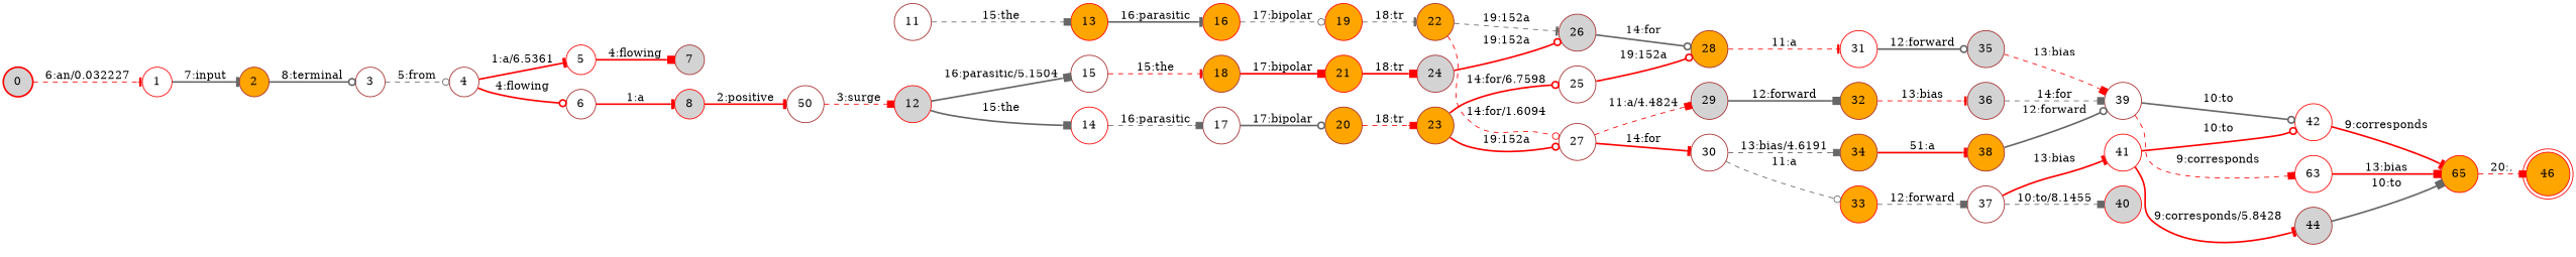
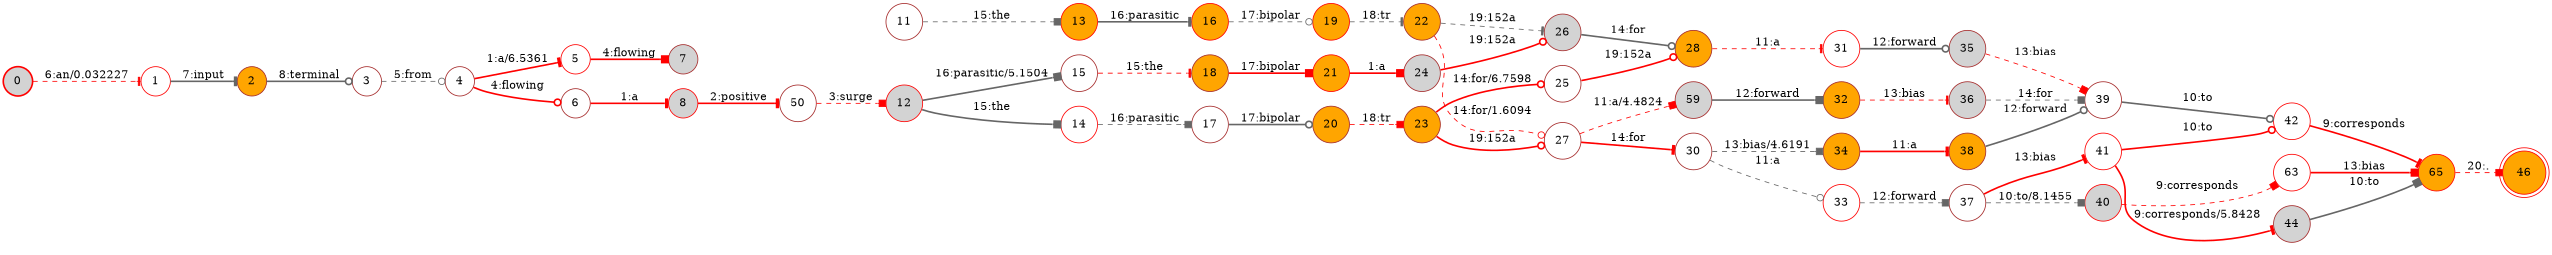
  digraph {
    nodesep=0.25
    rankdir=LR
    ranksep=0.4
    node [color=brown fillcolor=white fontsize=14 shape=circle style="solid,filled"]
    edge [arrowhead=box color=red fontsize=14 style=bold]
    n1 [color=red fillcolor=lightgrey label=0 style="bold,filled"]
    n2 [color=red label=1]
    n3 [fillcolor=orange label=2]
    n4 [label=3]
    n5 [label=4]
    n6 [color=red label=5]
    n7 [label=6]
    n8 [fillcolor=lightgrey label=7]
    n9 [color=red fillcolor=lightgrey label=8]
    n10 [label=50]
    n11 [color=red fillcolor=lightgrey label=12]
    n12 [label=11]
    n13 [color=red fillcolor=orange label=13]
    n14 [color=red label=14]
    n15 [label=15]
    n16 [color=red fillcolor=orange label=16]
    n17 [label=17]
    n18 [fillcolor=orange label=18]
    n19 [color=red fillcolor=orange label=19]
    n20 [fillcolor=orange label=20]
    n21 [color=red fillcolor=orange label=21]
    n22 [fillcolor=orange label=22]
    n23 [fillcolor=orange label=23]
    n24 [fillcolor=lightgrey label=24]
    n25 [fillcolor=lightgrey label=26]
    n26 [label=27]
    n27 [label=25]
    n28 [fillcolor=orange label=28]
-   n29 [fillcolor=lightgrey label=29]
+   n29 [fillcolor=lightgrey label=59]
    n30 [label=30]
    n31 [color=red label=31]
    n32 [fillcolor=orange label=32]
-   n33 [color=red fillcolor=orange label=33]
+   n33 [color=red label=33]
    n34 [fillcolor=orange label=34]
    n35 [fillcolor=lightgrey label=35]
    n36 [fillcolor=lightgrey label=36]
    n37 [label=37]
    n38 [fillcolor=orange label=38]
    n39 [label=39]
    n40 [color=red fillcolor=lightgrey label=40]
    n41 [color=red label=41]
    n42 [color=red label=42]
    n43 [color=red label=63]
    n44 [fillcolor=lightgrey label=44]
    n45 [color=red fillcolor=orange label=65]
    n46 [color=red fillcolor=orange label=46 shape=doublecircle]
    n1 -> n2 [arrowhead=tee label="6:an/0.032227" style=dashed]
    n2 -> n3 [arrowhead=tee color=gray40 label="7:input"]
    n3 -> n4 [arrowhead=odot color=gray40 label="8:terminal"]
    n4 -> n5 [arrowhead=odot color=gray40 label="5:from" style=dashed]
    n5 -> n6 [arrowhead=tee label="1:a/6.5361"]
    n5 -> n7 [arrowhead=odot label="4:flowing"]
    n6 -> n8 [label="4:flowing"]
    n7 -> n9 [arrowhead=tee label="1:a"]
    n9 -> n10 [arrowhead=tee label="2:positive"]
    n10 -> n11 [label="3:surge" style=dashed]
    n11 -> n14 [color=gray40 label="15:the"]
    n11 -> n15 [color=gray40 label="16:parasitic/5.1504"]
    n12 -> n13 [color=gray40 label="15:the" style=dashed]
    n13 -> n16 [arrowhead=tee color=gray40 label="16:parasitic"]
    n14 -> n17 [color=gray40 label="16:parasitic" style=dashed]
    n15 -> n18 [arrowhead=tee label="15:the" style=dashed]
    n16 -> n19 [arrowhead=odot color=gray40 label="17:bipolar" style=dashed]
    n17 -> n20 [arrowhead=odot color=gray40 label="17:bipolar"]
    n18 -> n21 [label="17:bipolar"]
    n19 -> n22 [arrowhead=tee color=gray40 label="18:tr" style=dashed]
    n20 -> n23 [label="18:tr" style=dashed]
-   n21 -> n24 [label="18:tr"]
+   n21 -> n24 [label="1:a"]
    n22 -> n25 [arrowhead=tee color=gray40 label="19:152a" style=dashed]
    n22 -> n26 [arrowhead=odot label="14:for/1.6094" style=dashed]
    n23 -> n26 [arrowhead=odot label="19:152a"]
    n23 -> n27 [arrowhead=odot label="14:for/6.7598"]
    n24 -> n25 [arrowhead=odot label="19:152a"]
    n25 -> n28 [arrowhead=odot color=gray40 label="14:for"]
    n26 -> n29 [label="11:a/4.4824" style=dashed]
    n26 -> n30 [arrowhead=tee label="14:for"]
    n27 -> n28 [arrowhead=odot label="19:152a"]
    n28 -> n31 [arrowhead=tee label="11:a" style=dashed]
    n29 -> n32 [color=gray40 label="12:forward"]
    n30 -> n33 [arrowhead=odot color=gray40 label="11:a" style=dashed]
    n30 -> n34 [color=gray40 label="13:bias/4.6191" style=dashed]
    n31 -> n35 [arrowhead=odot color=gray40 label="12:forward"]
    n32 -> n36 [arrowhead=tee label="13:bias" style=dashed]
    n33 -> n37 [color=gray40 label="12:forward" style=dashed]
-   n34 -> n38 [arrowhead=tee label="51:a"]
+   n34 -> n38 [arrowhead=tee label="11:a"]
    n35 -> n39 [label="13:bias" style=dashed]
    n36 -> n39 [color=gray40 label="14:for" style=dashed]
    n37 -> n40 [color=gray40 label="10:to/8.1455" style=dashed]
    n37 -> n41 [arrowhead=tee label="13:bias"]
    n38 -> n39 [arrowhead=odot color=gray40 label="12:forward"]
    n39 -> n42 [arrowhead=odot color=gray40 label="10:to"]
-   n39 -> n43 [label="9:corresponds" style=dashed]
+   n40 -> n43 [label="9:corresponds" style=dashed]
    n41 -> n42 [arrowhead=odot label="10:to"]
    n41 -> n44 [arrowhead=tee label="9:corresponds/5.8428"]
    n42 -> n45 [arrowhead=tee label="9:corresponds"]
    n43 -> n45 [label="13:bias"]
    n44 -> n45 [color=gray40 label="10:to"]
    n45 -> n46 [label="20:." style=dashed]
  }
